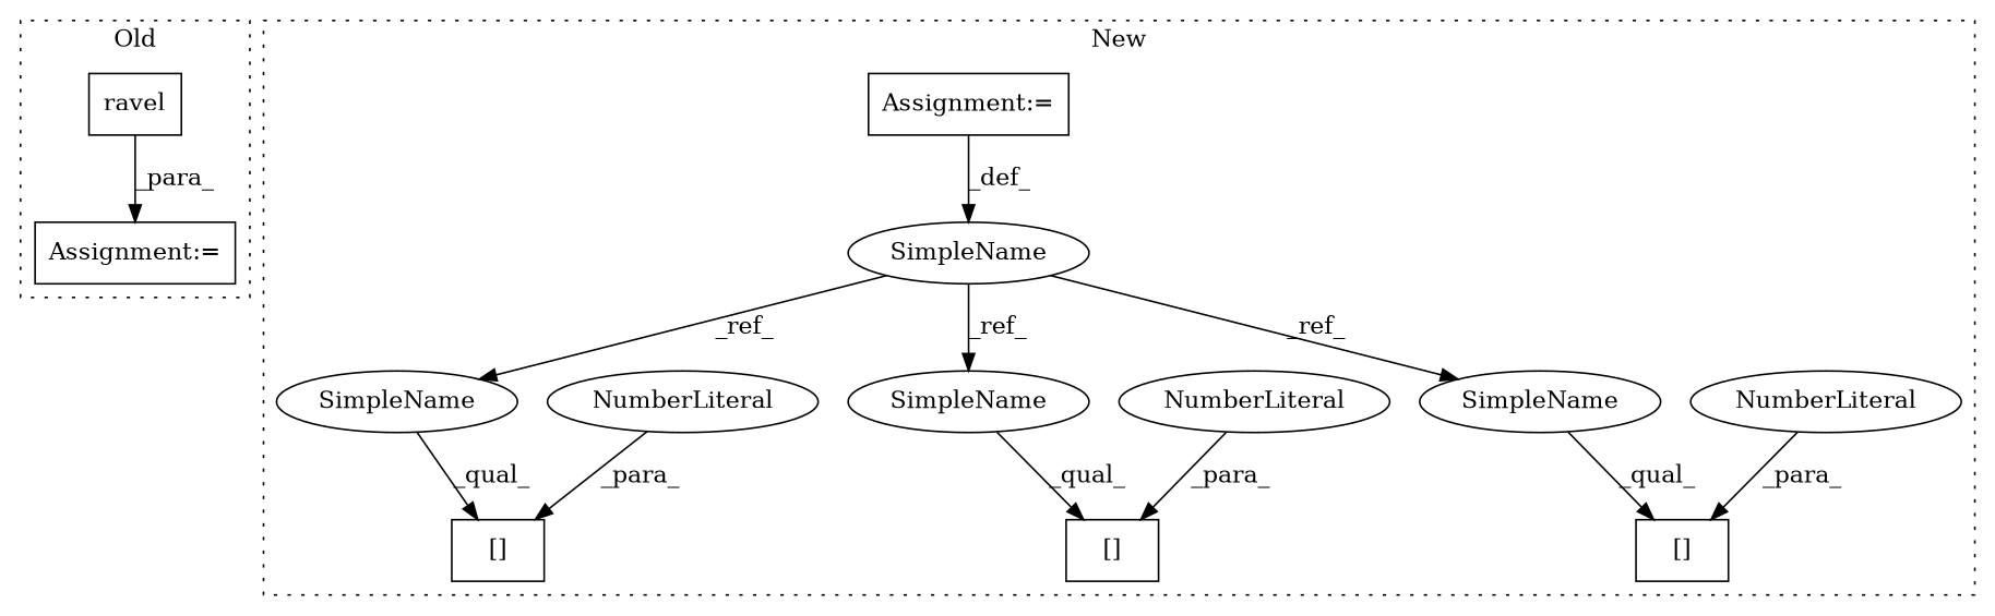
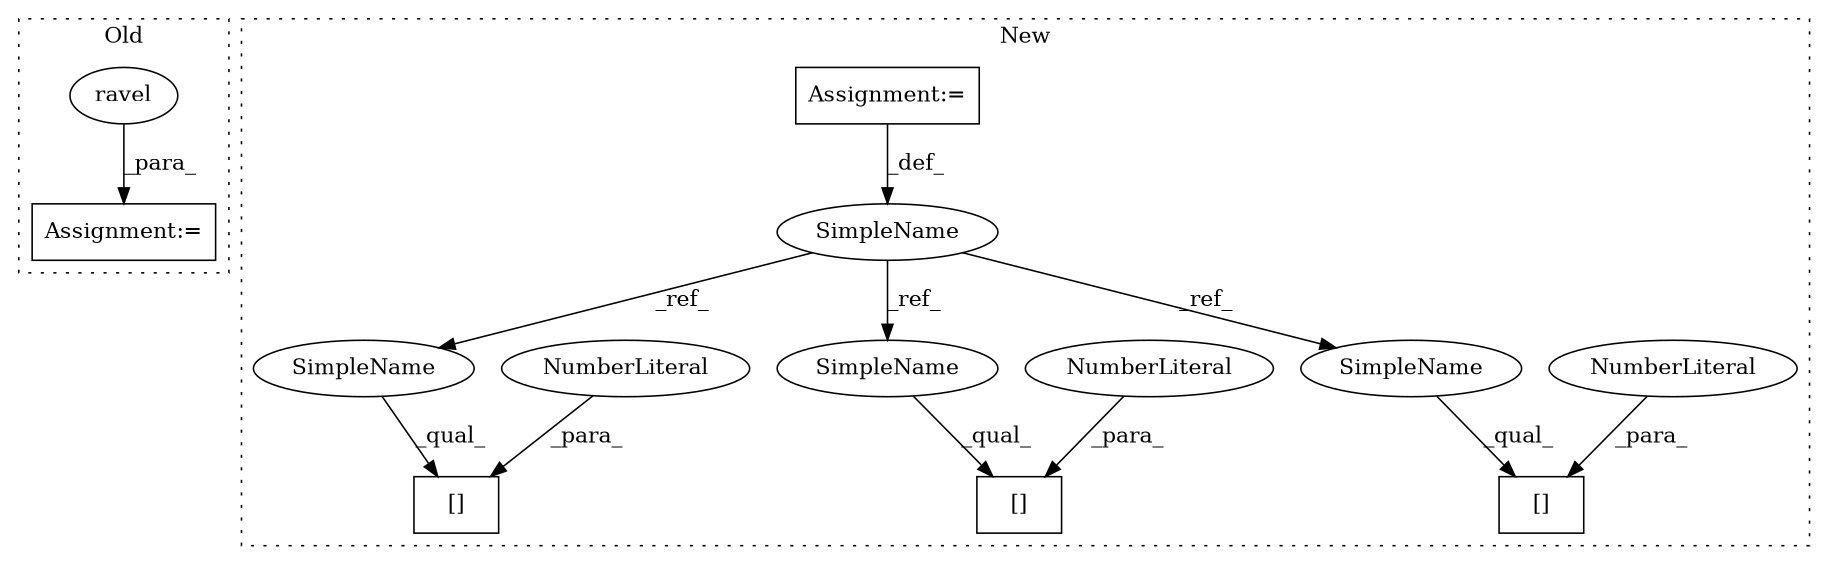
  digraph {
    fontname="DejaVu Serif"
    node [a=42 l=1 shape=ellipse fontname="DejaVu Serif"]
    edge [fontname="DejaVu Serif"]
-   n1 [a=32 l=7 label=ravel s=1493 shape=box]
+   n1 [a=32 l=7 label=ravel s=1493]
    n2 [a=7 label="Assignment:=" s=1469 shape=box]
    n3 [a=2 l="5,1" label="[]" s="1454,1460" shape=box]
    n4 [a=34 label=NumberLiteral s=1459]
    n5 [a=7 label="Assignment:=" s=1391 shape=box]
    n6 [a=2 l="5,1" label="[]" s="1497,1503" shape=box]
    n7 [a=34 label=NumberLiteral s=1502]
    n8 [a=2 l="5,1" label="[]" s="1520,1526" shape=box]
    n9 [a=34 label=NumberLiteral s=1525]
    n10 [l=4 label=SimpleName s=1387]
    n11 [l=4 label=SimpleName s=1520]
    n12 [l=4 label=SimpleName s=1454]
    n13 [l=4 label=SimpleName s=1497]
    subgraph cluster_1 {
      label=Old
      style=dotted
      n1
      n2
    }
    subgraph cluster_2 {
      label=New
      style=dotted
      n3
      n4
      n5
      n6
      n7
      n8
      n9
      n10
      n11
      n12
      n13
    }
    n1 -> n2 [label=_para_]
    n4 -> n3 [label=_para_]
    n5 -> n10 [label=_def_]
    n7 -> n6 [label=_para_]
    n9 -> n8 [label=_para_]
    n10 -> n11 [label=_ref_]
    n10 -> n12 [label=_ref_]
    n10 -> n13 [label=_ref_]
    n11 -> n8 [label=_qual_]
    n12 -> n3 [label=_qual_]
    n13 -> n6 [label=_qual_]
  }
